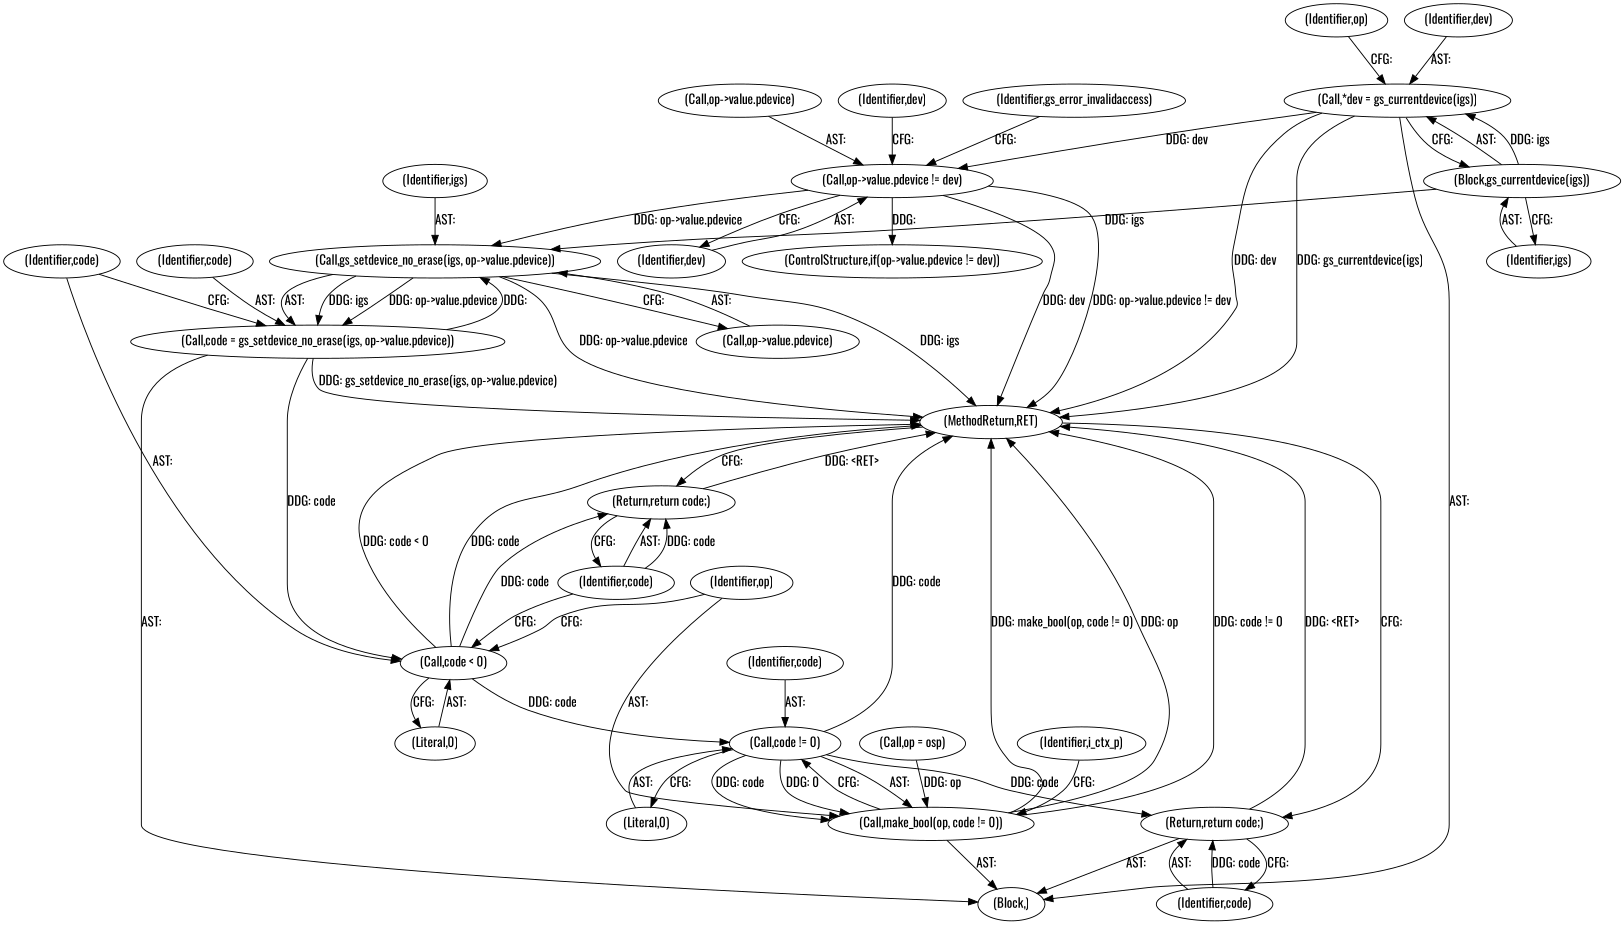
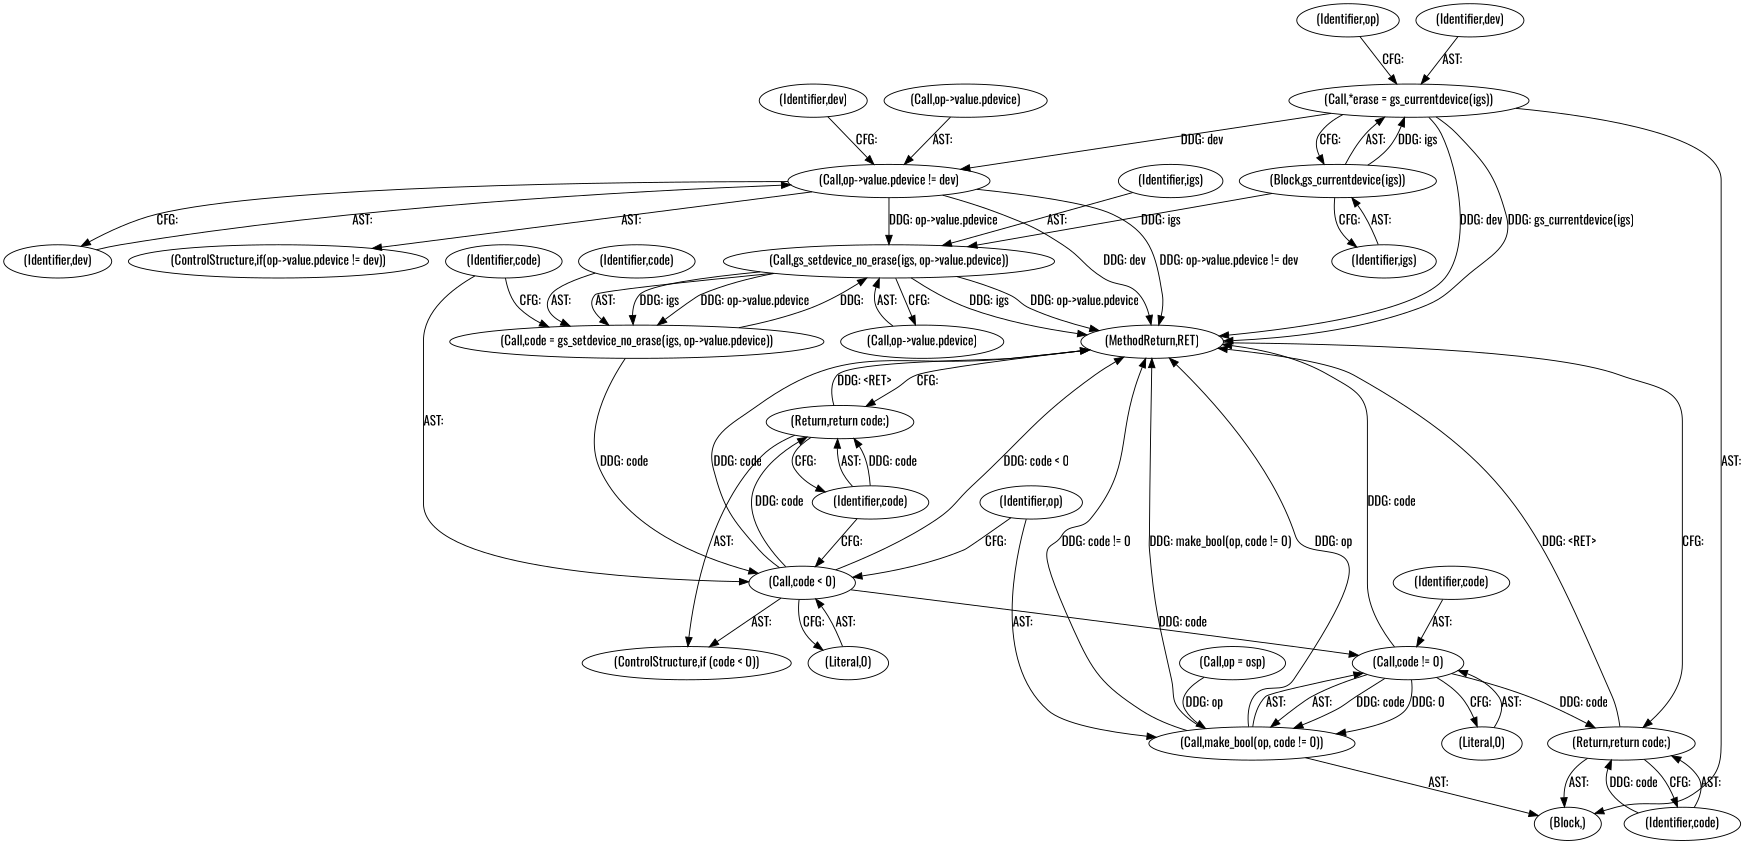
  digraph {
    fontname=Oswald
    node [fontname=Oswald]
    edge [fontname=Oswald]
-   n1 [label="(Call,*dev = gs_currentdevice(igs))"]
+   n1 [label="(Call,*erase = gs_currentdevice(igs))"]
    n2 [label="(Block,gs_currentdevice(igs))"]
    n3 [label="(Call,op->value.pdevice != dev)"]
    n4 [label="(MethodReturn,RET)"]
    n5 [label="(Block,)"]
    n6 [label="(Call,gs_setdevice_no_erase(igs, op->value.pdevice))"]
    n7 [label="(Identifier,igs)"]
    n8 [label="(Identifier,dev)"]
    n9 [label="(ControlStructure,if(op->value.pdevice != dev))"]
    n10 [label="(Return,return code;)"]
    n11 [label="(Return,return code;)"]
    n12 [label="(Call,code = gs_setdevice_no_erase(igs, op->value.pdevice))"]
    n13 [label="(Call,op->value.pdevice)"]
    n14 [label="(Call,code < 0)"]
    n15 [label="(Call,code != 0)"]
+   n16 [label="(ControlStructure,if (code < 0))"]
    n17 [label="(Literal,0)"]
    n18 [label="(Identifier,code)"]
    n19 [label="(Call,make_bool(op, code != 0))"]
    n20 [label="(Literal,0)"]
    n21 [label="(Identifier,code)"]
    n22 [label="(Call,op = osp)"]
    n23 [label="(Identifier,igs)"]
    n24 [label="(Identifier,code)"]
    n25 [label="(Identifier,op)"]
    n26 [label="(Identifier,op)"]
-   n27 [label="(Identifier,i_ctx_p)"]
    n28 [label="(Identifier,dev)"]
    n29 [label="(Identifier,code)"]
    n30 [label="(Identifier,dev)"]
-   n31 [label="(Identifier,gs_error_invalidaccess)"]
    n32 [label="(Call,op->value.pdevice)"]
    n33 [label="(Identifier,code)"]
    n1 -> n2 [label="CFG: "]
    n1 -> n3 [label="DDG: dev"]
    n1 -> n4 [label="DDG: dev"]
    n1 -> n4 [label="DDG: gs_currentdevice(igs)"]
    n1 -> n5 [label="AST: "]
    n2 -> n1 [label="AST: "]
    n2 -> n1 [label="DDG: igs"]
    n2 -> n6 [label="DDG: igs"]
    n2 -> n7 [label="CFG: "]
    n3 -> n4 [label="DDG: op->value.pdevice != dev"]
    n3 -> n4 [label="DDG: dev"]
    n3 -> n6 [label="DDG: op->value.pdevice"]
    n3 -> n8 [label="CFG: "]
-   n3 -> n9 [label="DDG: "]
+   n3 -> n9 [label="AST: "]
    n4 -> n10 [label="CFG: "]
    n4 -> n11 [label="CFG: "]
    n6 -> n4 [label="DDG: igs"]
    n6 -> n4 [label="DDG: op->value.pdevice"]
    n6 -> n12 [label="AST: "]
    n6 -> n12 [label="DDG: igs"]
    n6 -> n12 [label="DDG: op->value.pdevice"]
    n6 -> n13 [label="CFG: "]
    n7 -> n2 [label="AST: "]
    n8 -> n3 [label="AST: "]
    n10 -> n4 [label="DDG: <RET>"]
+   n10 -> n16 [label="AST: "]
    n10 -> n18 [label="CFG: "]
    n11 -> n4 [label="DDG: <RET>"]
    n11 -> n5 [label="AST: "]
    n11 -> n21 [label="CFG: "]
-   n12 -> n4 [label="DDG: gs_setdevice_no_erase(igs, op->value.pdevice)"]
-   n12 -> n5 [label="AST: "]
    n12 -> n6 [label="DDG: "]
    n12 -> n14 [label="DDG: code"]
    n13 -> n6 [label="AST: "]
    n14 -> n4 [label="DDG: code < 0"]
    n14 -> n4 [label="DDG: code"]
    n14 -> n10 [label="DDG: code"]
    n14 -> n15 [label="DDG: code"]
+   n14 -> n16 [label="AST: "]
    n14 -> n17 [label="CFG: "]
    n15 -> n4 [label="DDG: code"]
    n15 -> n11 [label="DDG: code"]
    n15 -> n19 [label="AST: "]
    n15 -> n19 [label="DDG: code"]
    n15 -> n19 [label="DDG: 0"]
    n15 -> n20 [label="CFG: "]
    n17 -> n14 [label="AST: "]
    n18 -> n10 [label="AST: "]
    n18 -> n10 [label="DDG: code"]
    n18 -> n14 [label="CFG: "]
    n19 -> n4 [label="DDG: op"]
    n19 -> n4 [label="DDG: code != 0"]
    n19 -> n4 [label="DDG: make_bool(op, code != 0)"]
    n19 -> n5 [label="AST: "]
-   n19 -> n15 [label="CFG: "]
+   n19 -> n15 [label="AST: "]
    n20 -> n15 [label="AST: "]
    n21 -> n11 [label="AST: "]
    n21 -> n11 [label="DDG: code"]
    n22 -> n19 [label="DDG: op"]
    n23 -> n6 [label="AST: "]
    n24 -> n12 [label="AST: "]
    n25 -> n1 [label="CFG: "]
    n26 -> n14 [label="CFG: "]
    n26 -> n19 [label="AST: "]
-   n27 -> n19 [label="CFG: "]
    n28 -> n3 [label="CFG: "]
    n29 -> n15 [label="AST: "]
    n30 -> n1 [label="AST: "]
-   n31 -> n3 [label="CFG: "]
    n32 -> n3 [label="AST: "]
    n33 -> n12 [label="CFG: "]
    n33 -> n14 [label="AST: "]
  }
